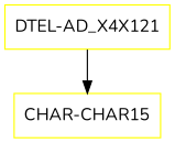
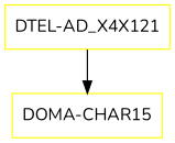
  digraph {
    fontname=Nunito
    node [color=yellow shape=box fontname=Nunito]
    "DTEL-AD_X4X121"
-   "DOMA-CHAR15" [label="CHAR-CHAR15"]
+   "DOMA-CHAR15"
    "DTEL-AD_X4X121" -> "DOMA-CHAR15" [fontname=Nunito]
  }
